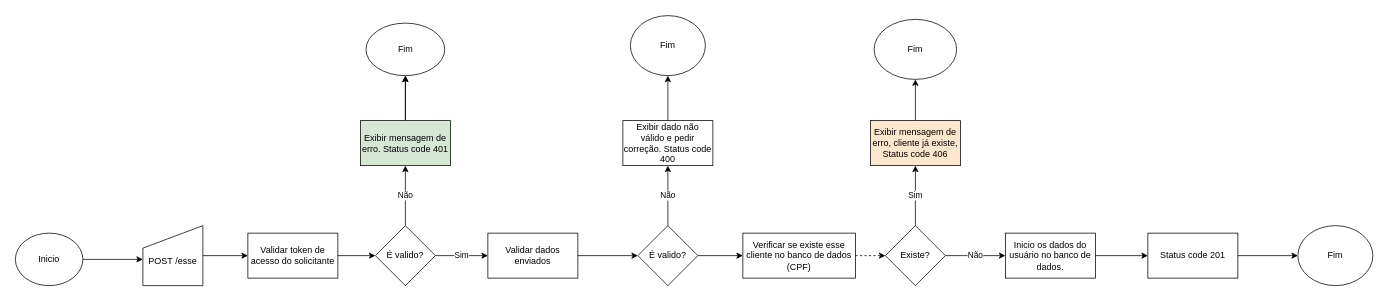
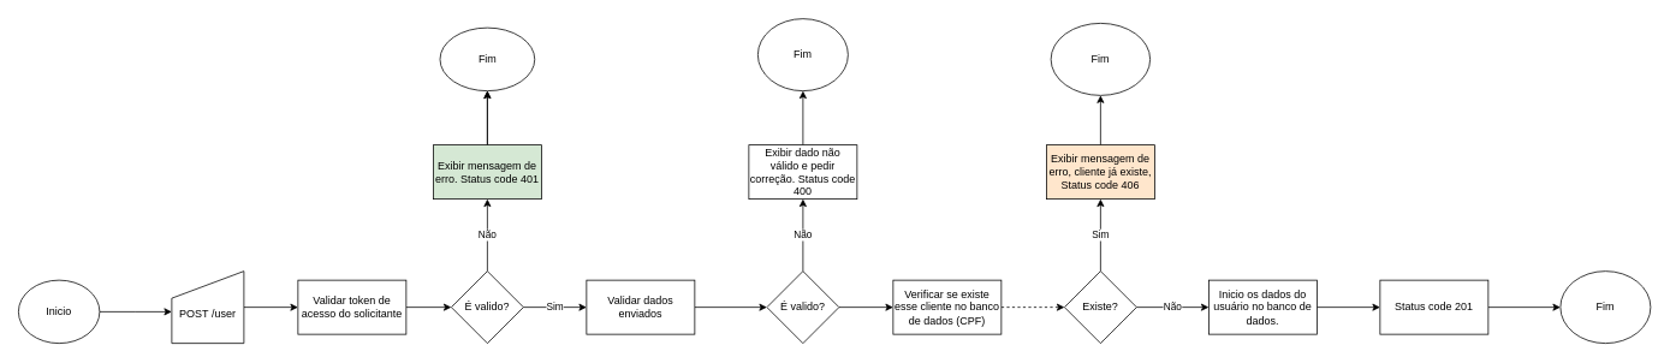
  <mxCell id="0" />
  <mxCell id="1" parent="0" />
  <mxCell id="2" value="" style="edgeStyle=orthogonalEdgeStyle;rounded=0;orthogonalLoop=1;jettySize=auto;html=1;" edge="1" parent="1" source="3"><mxGeometry relative="1" as="geometry"><mxPoint x="190" y="345" as="targetPoint" /></mxGeometry></mxCell>
  <mxCell id="3" value="Inicio" style="ellipse;whiteSpace=wrap;html=1;" vertex="1" parent="1"><mxGeometry x="20" y="310" width="90" height="70" as="geometry" /></mxCell>
  <mxCell id="4" style="edgeStyle=orthogonalEdgeStyle;rounded=0;orthogonalLoop=1;jettySize=auto;html=1;exitX=0.5;exitY=1;exitDx=0;exitDy=0;" edge="1" parent="1"><mxGeometry relative="1" as="geometry"><mxPoint x="240" y="375" as="sourcePoint" /><mxPoint x="240" y="375" as="targetPoint" /></mxGeometry></mxCell>
  <mxCell id="5" value="" style="edgeStyle=orthogonalEdgeStyle;rounded=0;orthogonalLoop=1;jettySize=auto;html=1;" edge="1" parent="1" source="6" target="8"><mxGeometry relative="1" as="geometry" /></mxCell>
- <mxCell id="6" value="&lt;div&gt;&lt;br&gt;&lt;/div&gt;&lt;div&gt;POST /esse&lt;/div&gt;" style="shape=manualInput;whiteSpace=wrap;html=1;" vertex="1" parent="1"><mxGeometry x="190" y="300" width="80" height="80" as="geometry" /></mxCell>
+ <mxCell id="6" value="&lt;div&gt;&lt;br&gt;&lt;/div&gt;&lt;div&gt;POST /user&lt;/div&gt;" style="shape=manualInput;whiteSpace=wrap;html=1;" vertex="1" parent="1"><mxGeometry x="190" y="300" width="80" height="80" as="geometry" /></mxCell>
  <mxCell id="7" value="" style="edgeStyle=orthogonalEdgeStyle;rounded=0;orthogonalLoop=1;jettySize=auto;html=1;" edge="1" parent="1" source="8" target="11"><mxGeometry relative="1" as="geometry" /></mxCell>
  <mxCell id="8" value="Validar token de acesso do solicitante" style="whiteSpace=wrap;html=1;" vertex="1" parent="1"><mxGeometry x="330" y="310" width="120" height="60" as="geometry" /></mxCell>
  <mxCell id="9" value="Não" style="edgeStyle=orthogonalEdgeStyle;rounded=0;orthogonalLoop=1;jettySize=auto;html=1;" edge="1" parent="1" source="11" target="14"><mxGeometry relative="1" as="geometry" /></mxCell>
  <mxCell id="10" value="Sim" style="edgeStyle=orthogonalEdgeStyle;rounded=0;orthogonalLoop=1;jettySize=auto;html=1;" edge="1" parent="1" source="11" target="17"><mxGeometry relative="1" as="geometry" /></mxCell>
  <mxCell id="11" value="É valido?" style="rhombus;whiteSpace=wrap;html=1;" vertex="1" parent="1"><mxGeometry x="500" y="300" width="80" height="80" as="geometry" /></mxCell>
  <mxCell id="12" value="" style="edgeStyle=orthogonalEdgeStyle;rounded=0;orthogonalLoop=1;jettySize=auto;html=1;" edge="1" parent="1" source="14" target="15"><mxGeometry relative="1" as="geometry" /></mxCell>
  <mxCell id="13" value="" style="edgeStyle=orthogonalEdgeStyle;rounded=0;orthogonalLoop=1;jettySize=auto;html=1;" edge="1" parent="1" source="14" target="15"><mxGeometry relative="1" as="geometry" /></mxCell>
  <mxCell id="14" value="Exibir mensagem de erro. Status code 401" style="whiteSpace=wrap;html=1;fillColor=#d5e8d4;" vertex="1" parent="1"><mxGeometry x="480" y="160" width="120" height="60" as="geometry" /></mxCell>
  <mxCell id="15" value="Fim" style="ellipse;whiteSpace=wrap;html=1;" vertex="1" parent="1"><mxGeometry x="487.5" y="30" width="105" height="70" as="geometry" /></mxCell>
  <mxCell id="16" value="" style="edgeStyle=orthogonalEdgeStyle;rounded=0;orthogonalLoop=1;jettySize=auto;html=1;" edge="1" parent="1" source="17" target="20"><mxGeometry relative="1" as="geometry" /></mxCell>
  <mxCell id="17" value="Validar dados enviados" style="whiteSpace=wrap;html=1;" vertex="1" parent="1"><mxGeometry x="650" y="310" width="120" height="60" as="geometry" /></mxCell>
  <mxCell id="18" value="Não" style="edgeStyle=orthogonalEdgeStyle;rounded=0;orthogonalLoop=1;jettySize=auto;html=1;" edge="1" parent="1" source="20" target="22"><mxGeometry relative="1" as="geometry" /></mxCell>
  <mxCell id="19" value="" style="edgeStyle=orthogonalEdgeStyle;rounded=0;orthogonalLoop=1;jettySize=auto;html=1;" edge="1" parent="1" source="20" target="25"><mxGeometry relative="1" as="geometry" /></mxCell>
  <mxCell id="20" value="É valido?" style="rhombus;whiteSpace=wrap;html=1;" vertex="1" parent="1"><mxGeometry x="850" y="300" width="80" height="80" as="geometry" /></mxCell>
  <mxCell id="21" value="" style="edgeStyle=orthogonalEdgeStyle;rounded=0;orthogonalLoop=1;jettySize=auto;html=1;" edge="1" parent="1" source="22" target="23"><mxGeometry relative="1" as="geometry" /></mxCell>
  <mxCell id="22" value="Exibir dado não válido e pedir correção. Status code 400" style="whiteSpace=wrap;html=1;" vertex="1" parent="1"><mxGeometry x="830" y="160" width="120" height="60" as="geometry" /></mxCell>
  <mxCell id="23" value="Fim" style="ellipse;whiteSpace=wrap;html=1;" vertex="1" parent="1"><mxGeometry x="840" y="20" width="100" height="80" as="geometry" /></mxCell>
  <mxCell id="24" value="" style="edgeStyle=orthogonalEdgeStyle;rounded=0;orthogonalLoop=1;jettySize=auto;html=1;dashed=1;" edge="1" parent="1" source="25" target="28"><mxGeometry relative="1" as="geometry" /></mxCell>
- <mxCell id="25" value="Verificar se existe esse cliente no banco de dados (CPF)" style="whiteSpace=wrap;html=1;" vertex="1" parent="1"><mxGeometry x="990" y="310" width="150" height="60" as="geometry" /></mxCell>
+ <mxCell id="25" value="Verificar se existe esse cliente no banco de dados (CPF)" style="whiteSpace=wrap;html=1;" vertex="1" parent="1"><mxGeometry x="990" y="310" width="120" height="60" as="geometry" /></mxCell>
  <mxCell id="26" value="Não" style="edgeStyle=orthogonalEdgeStyle;rounded=0;orthogonalLoop=1;jettySize=auto;html=1;" edge="1" parent="1" source="28" target="30"><mxGeometry relative="1" as="geometry" /></mxCell>
  <mxCell id="27" value="Sim" style="edgeStyle=orthogonalEdgeStyle;rounded=0;orthogonalLoop=1;jettySize=auto;html=1;" edge="1" parent="1" source="28" target="32"><mxGeometry relative="1" as="geometry" /></mxCell>
  <mxCell id="28" value="Existe?" style="rhombus;whiteSpace=wrap;html=1;" vertex="1" parent="1"><mxGeometry x="1180" y="300" width="80" height="80" as="geometry" /></mxCell>
  <mxCell id="29" value="" style="edgeStyle=orthogonalEdgeStyle;rounded=0;orthogonalLoop=1;jettySize=auto;html=1;" edge="1" parent="1" source="30" target="35"><mxGeometry relative="1" as="geometry" /></mxCell>
  <mxCell id="30" value="Inicio os dados do usuário no banco de dados." style="whiteSpace=wrap;html=1;" vertex="1" parent="1"><mxGeometry x="1340" y="310" width="120" height="60" as="geometry" /></mxCell>
  <mxCell id="31" value="" style="edgeStyle=orthogonalEdgeStyle;rounded=0;orthogonalLoop=1;jettySize=auto;html=1;" edge="1" parent="1" source="32" target="33"><mxGeometry relative="1" as="geometry" /></mxCell>
  <mxCell id="32" value="Exibir mensagem de erro, cliente já existe, Status code 406" style="whiteSpace=wrap;html=1;fillColor=#ffe6cc;" vertex="1" parent="1"><mxGeometry x="1160" y="160" width="120" height="60" as="geometry" /></mxCell>
  <mxCell id="33" value="Fim" style="ellipse;whiteSpace=wrap;html=1;" vertex="1" parent="1"><mxGeometry x="1165" y="25" width="110" height="80" as="geometry" /></mxCell>
  <mxCell id="34" value="" style="edgeStyle=orthogonalEdgeStyle;rounded=0;orthogonalLoop=1;jettySize=auto;html=1;" edge="1" parent="1" source="35" target="36"><mxGeometry relative="1" as="geometry" /></mxCell>
  <mxCell id="35" value="Status code 201" style="whiteSpace=wrap;html=1;" vertex="1" parent="1"><mxGeometry x="1530" y="310" width="120" height="60" as="geometry" /></mxCell>
  <mxCell id="36" value="Fim" style="ellipse;whiteSpace=wrap;html=1;" vertex="1" parent="1"><mxGeometry x="1730" y="300" width="100" height="80" as="geometry" /></mxCell>
